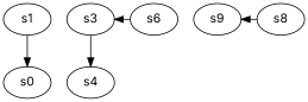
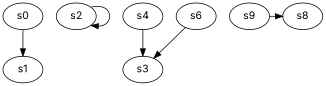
  digraph {
    fontname=Inter
    node [fontname=Inter player=0]
    edge [fontname=Inter]
    s1 [player=1]
    s0
+   s2
    s3 [player=1]
    s4
    s6
    s9 [player=1]
    s8
-   s1 -> s0
-   s3 -> s4
+   s0 -> s1
+   s2 -> s2 [constraint="time % 4 == 0"]
+   s4 -> s3
    s6 -> s3 [constraint="!(time % 3 == 0)"]
-   s8 -> s9 [constraint="time == 2"]
+   s9 -> s8 [constraint="time == 2"]
  }
